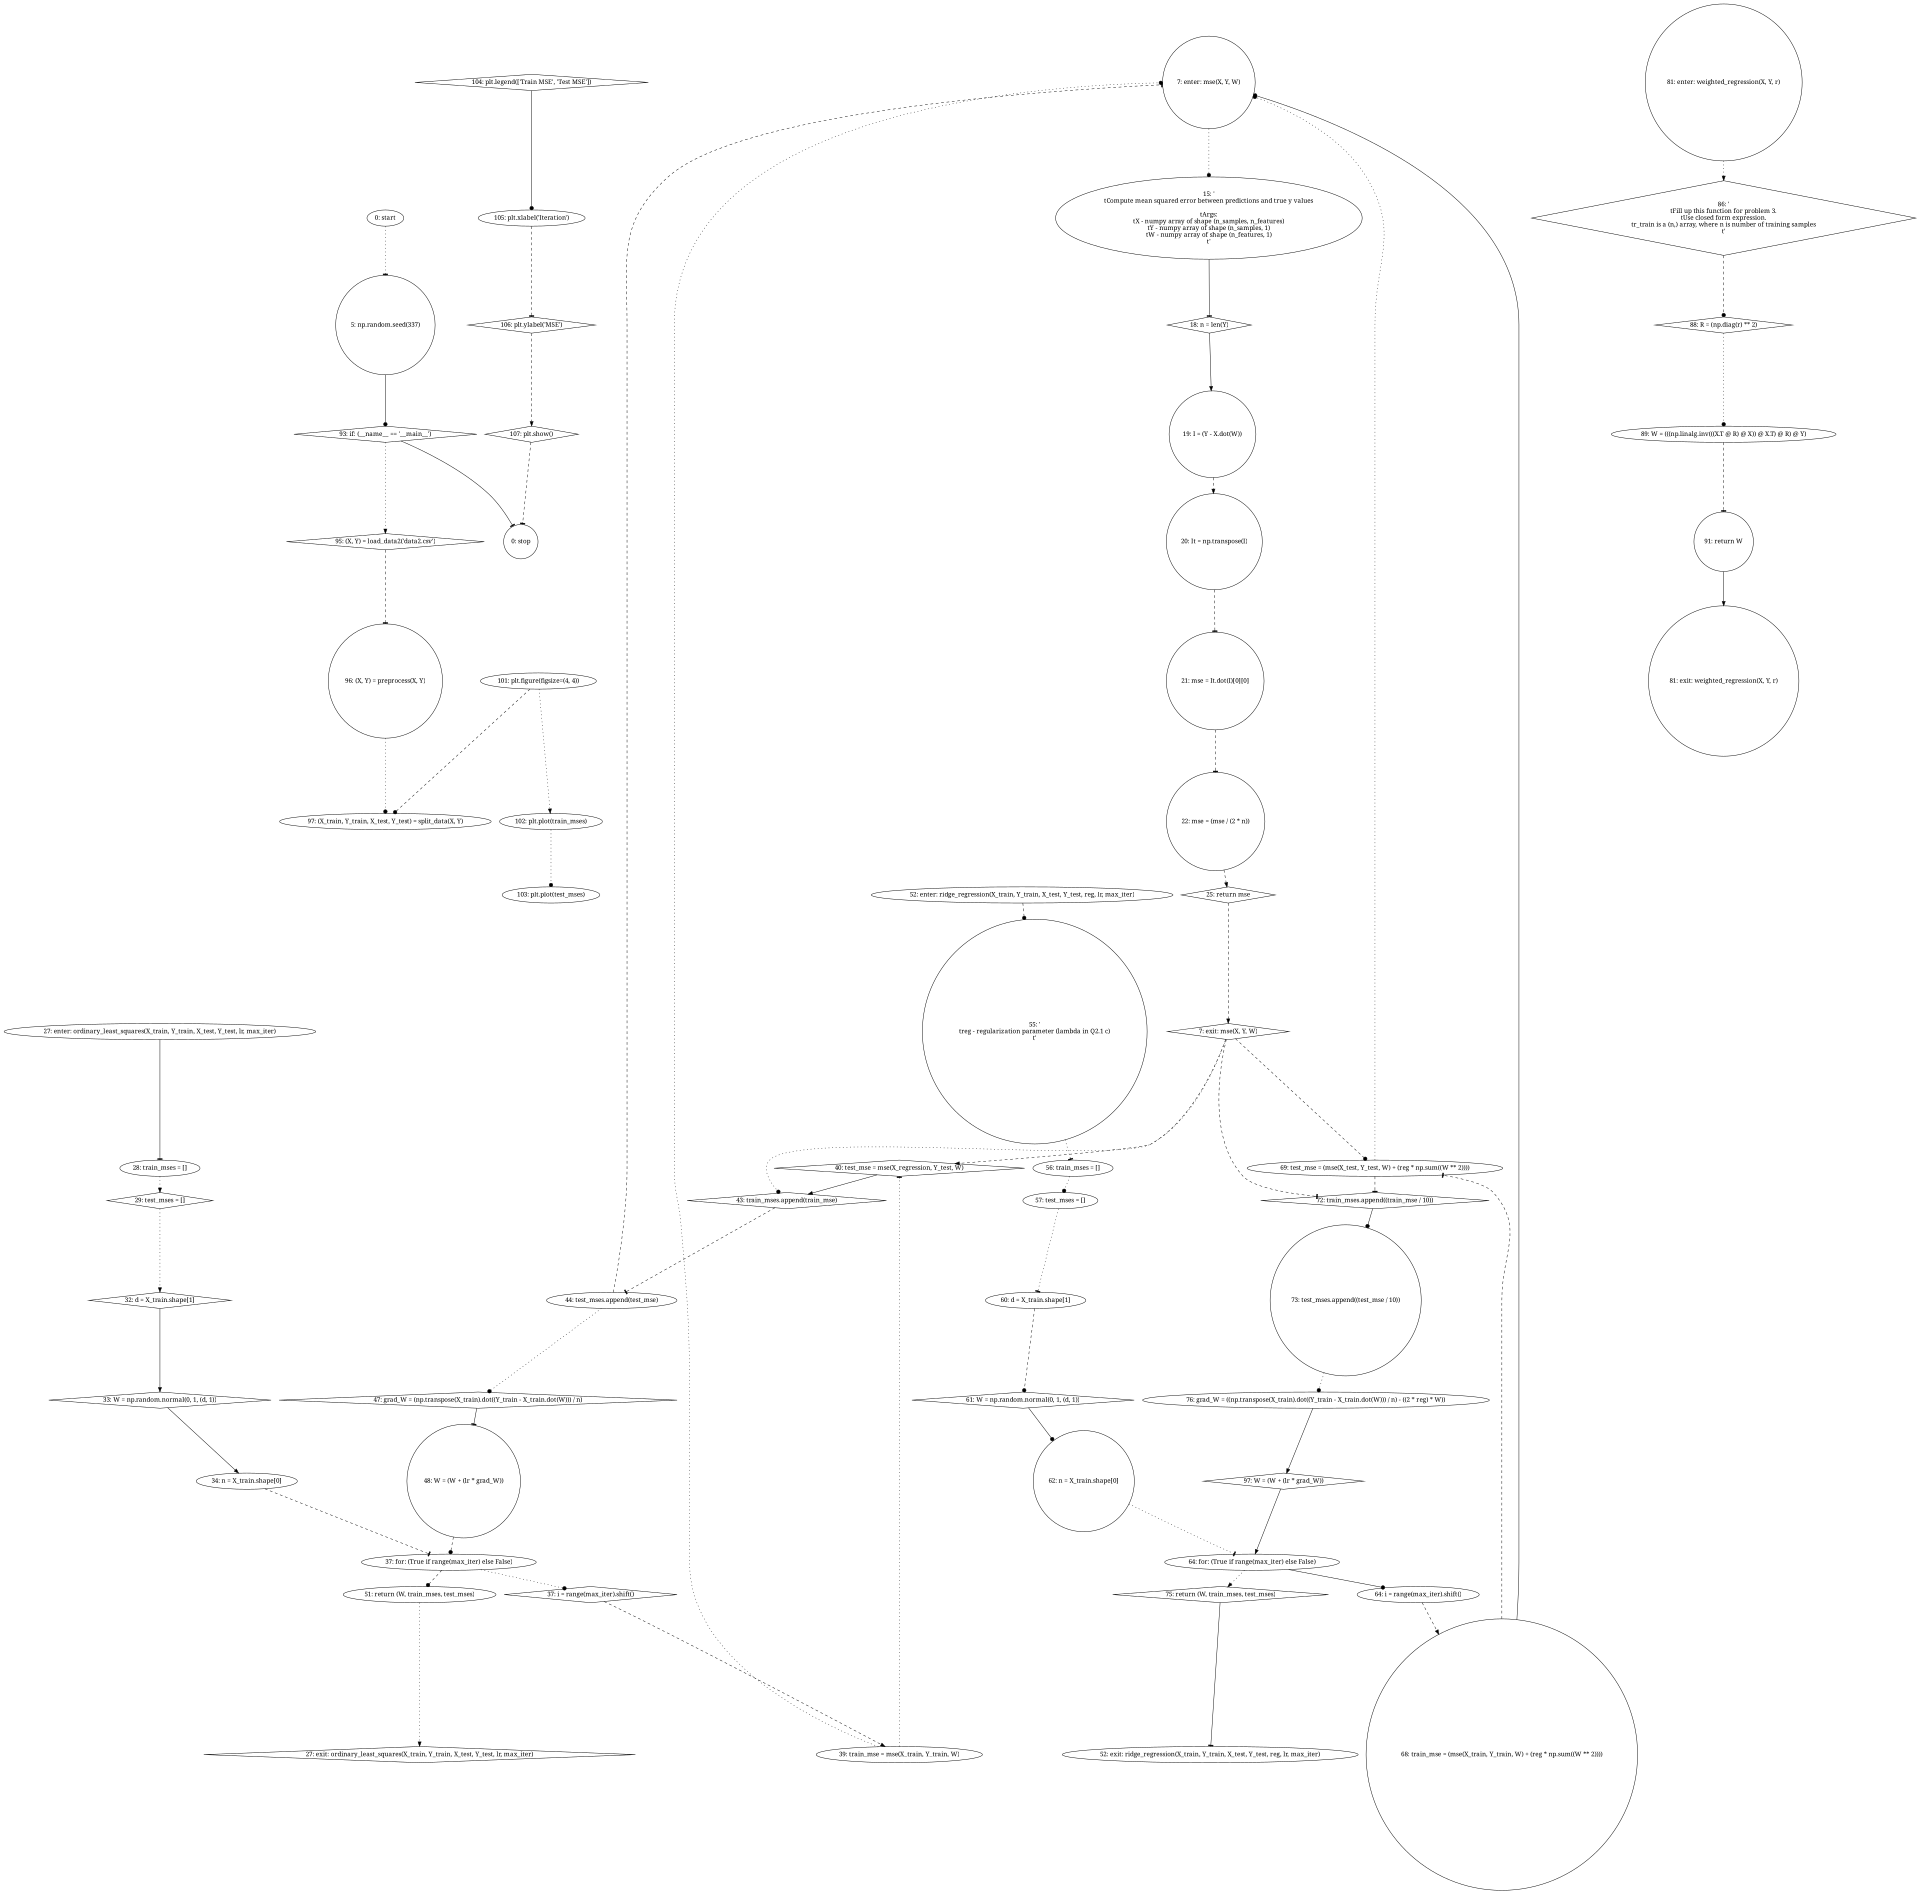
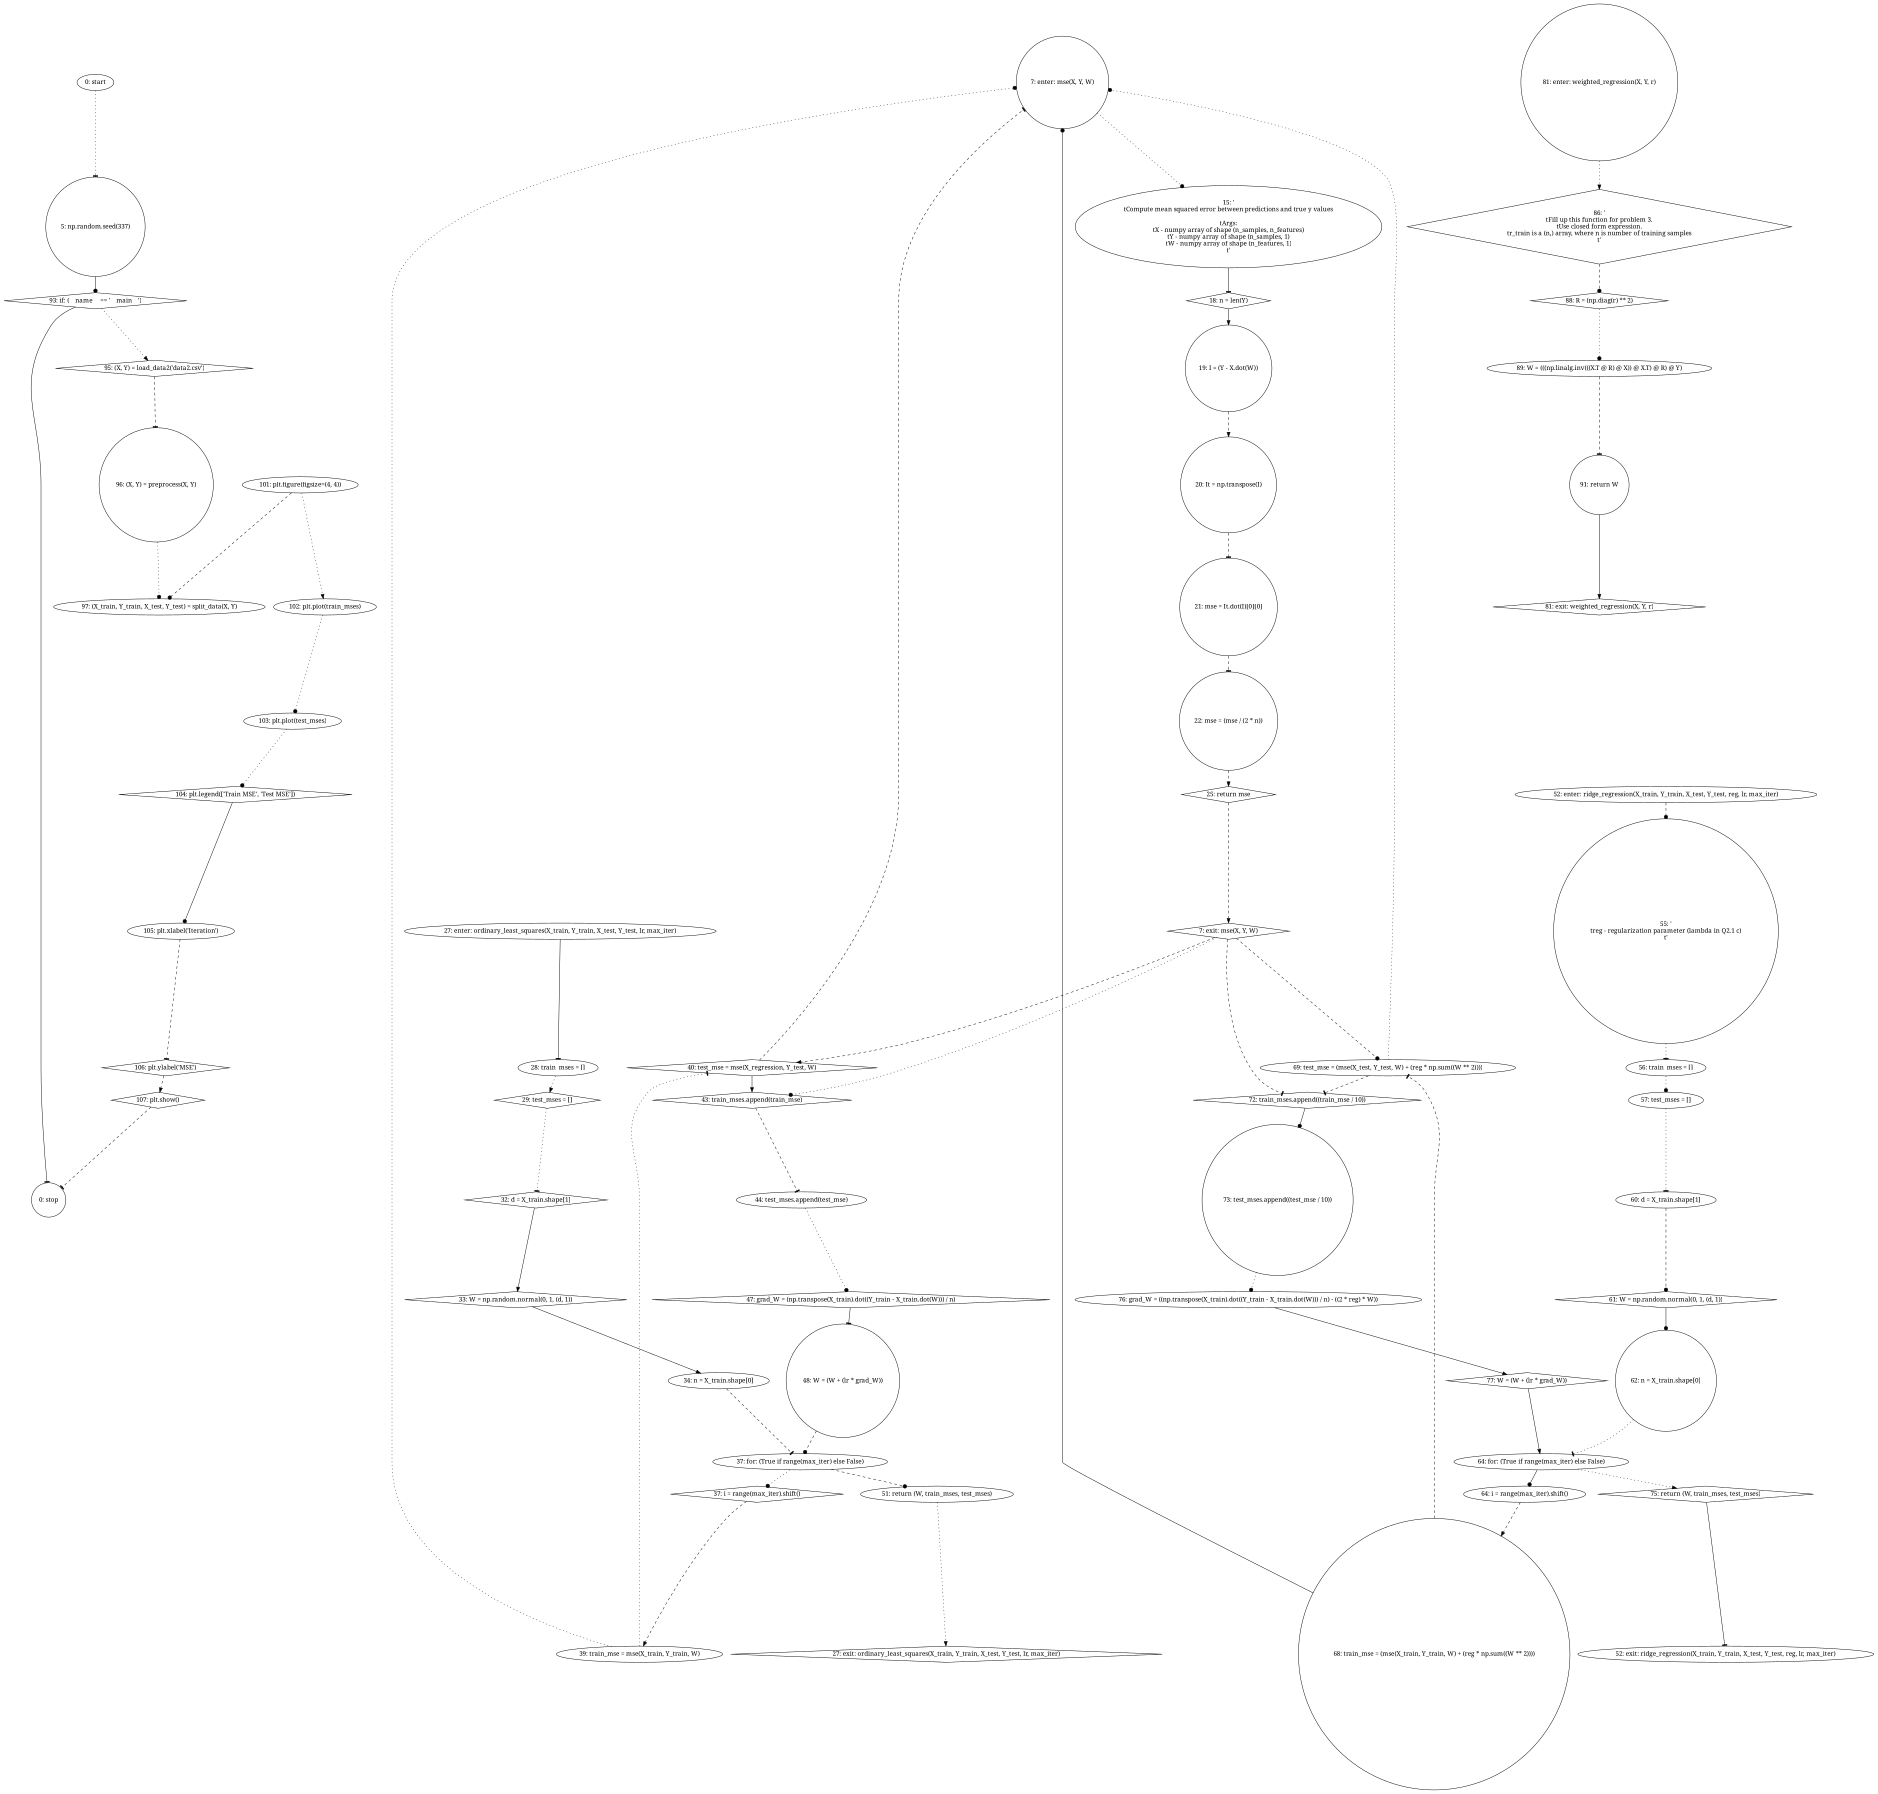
  strict digraph {
    fontname="Noto Serif"
    node [fontname="Noto Serif" shape=ellipse]
    edge [arrowhead=dot fontname="Noto Serif" style=dashed]
    n1 [label="0: start"]
    n2 [label="5: np.random.seed(337)" shape=circle]
    n3 [label="93: if: (__name__ == '__main__')" shape=diamond]
    n4 [label="95: (X, Y) = load_data2('data2.csv')" shape=diamond]
    n5 [label="0: stop" shape=circle]
    n6 [label="96: (X, Y) = preprocess(X, Y)" shape=circle]
    n7 [label="97: (X_train, Y_train, X_test, Y_test) = split_data(X, Y)"]
    n8 [label="7: enter: mse(X, Y, W)" shape=circle]
    n9 [label="15: '\n\tCompute mean squared error between predictions and true y values\n\n\tArgs:\n\tX - numpy array of shape (n_samples, n_features)\n\tY - numpy array of shape (n_samples, 1)\n\tW - numpy array of shape (n_features, 1)\n\t'"]
    n10 [label="18: n = len(Y)" shape=diamond]
    n11 [label="19: I = (Y - X.dot(W))" shape=circle]
    n12 [label="20: It = np.transpose(I)" shape=circle]
    n13 [label="39: train_mse = mse(X_train, Y_train, W)"]
    n14 [label="40: test_mse = mse(X_regression, Y_test, W)" shape=diamond]
    n15 [label="43: train_mses.append(train_mse)" shape=diamond]
    n16 [label="44: test_mses.append(test_mse)"]
    n17 [label="47: grad_W = (np.transpose(X_train).dot((Y_train - X_train.dot(W))) / n)" shape=diamond]
    n18 [label="48: W = (W + (lr * grad_W))" shape=circle]
    n19 [label="68: train_mse = (mse(X_train, Y_train, W) + (reg * np.sum((W ** 2))))" shape=circle]
    n20 [label="69: test_mse = (mse(X_test, Y_test, W) + (reg * np.sum((W ** 2))))"]
    n21 [label="72: train_mses.append((train_mse / 10))" shape=diamond]
    n22 [label="73: test_mses.append((test_mse / 10))" shape=circle]
    n23 [label="76: grad_W = ((np.transpose(X_train).dot((Y_train - X_train.dot(W))) / n) - ((2 * reg) * W))"]
-   n24 [label="97: W = (W + (lr * grad_W))" shape=diamond]
+   n24 [label="77: W = (W + (lr * grad_W))" shape=diamond]
    n25 [label="7: exit: mse(X, Y, W)" shape=diamond]
    n26 [label="25: return mse" shape=diamond]
    n27 [label="21: mse = It.dot(I)[0][0]" shape=circle]
    n28 [label="22: mse = (mse / (2 * n))" shape=circle]
    n29 [label="27: enter: ordinary_least_squares(X_train, Y_train, X_test, Y_test, lr, max_iter)"]
    n30 [label="28: train_mses = []"]
    n31 [label="29: test_mses = []" shape=diamond]
    n32 [label="32: d = X_train.shape[1]" shape=diamond]
    n33 [label="33: W = np.random.normal(0, 1, (d, 1))" shape=diamond]
    n34 [label="27: exit: ordinary_least_squares(X_train, Y_train, X_test, Y_test, lr, max_iter)" shape=diamond]
    n35 [label="51: return (W, train_mses, test_mses)"]
    n36 [label="34: n = X_train.shape[0]"]
    n37 [label="37: for: (True if range(max_iter) else False)"]
    n38 [label="37: i = range(max_iter).shift()" shape=diamond]
    n39 [label="52: enter: ridge_regression(X_train, Y_train, X_test, Y_test, reg, lr, max_iter)"]
    n40 [label="55: '\n\treg - regularization parameter (lambda in Q2.1 c)\n\t'" shape=circle]
    n41 [label="56: train_mses = []"]
    n42 [label="57: test_mses = []"]
    n43 [label="60: d = X_train.shape[1]"]
    n44 [label="52: exit: ridge_regression(X_train, Y_train, X_test, Y_test, reg, lr, max_iter)"]
    n45 [label="75: return (W, train_mses, test_mses)" shape=diamond]
    n46 [label="61: W = np.random.normal(0, 1, (d, 1))" shape=diamond]
    n47 [label="62: n = X_train.shape[0]" shape=circle]
    n48 [label="64: for: (True if range(max_iter) else False)"]
    n49 [label="64: i = range(max_iter).shift()"]
    n50 [label="81: enter: weighted_regression(X, Y, r)" shape=circle]
    n51 [label="86: '\n\tFill up this function for problem 3.\n\tUse closed form expression.\n\tr_train is a (n,) array, where n is number of training samples\n\t'" shape=diamond]
    n52 [label="88: R = (np.diag(r) ** 2)" shape=diamond]
    n53 [label="89: W = (((np.linalg.inv(((X.T @ R) @ X)) @ X.T) @ R) @ Y)"]
    n54 [label="91: return W" shape=circle]
-   n55 [label="81: exit: weighted_regression(X, Y, r)" shape=circle]
+   n55 [label="81: exit: weighted_regression(X, Y, r)" shape=diamond]
    n56 [label="101: plt.figure(figsize=(4, 4))"]
    n57 [label="102: plt.plot(train_mses)"]
    n58 [label="103: plt.plot(test_mses)"]
    n59 [label="104: plt.legend(['Train MSE', 'Test MSE'])" shape=diamond]
    n60 [label="105: plt.xlabel('Iteration')"]
    n61 [label="106: plt.ylabel('MSE')" shape=diamond]
    n62 [label="107: plt.show()" shape=diamond]
    n1 -> n2 [arrowhead=tee style=dotted]
    n2 -> n3 [style=solid]
    n3 -> n4 [arrowhead=normal style=dotted]
    n3 -> n5 [arrowhead=tee style=solid]
    n4 -> n6 [arrowhead=tee]
    n6 -> n7 [style=dotted]
    n8 -> n9 [style=dotted]
    n9 -> n10 [arrowhead=tee style=solid]
    n10 -> n11 [arrowhead=normal style=solid]
    n11 -> n12 [arrowhead=normal]
    n12 -> n27 [arrowhead=tee]
    n13 -> n8 [style=dotted]
    n13 -> n14 [arrowhead=tee style=dotted weight=100]
-   n16 -> n8 [arrowhead=tee]
+   n14 -> n8 [arrowhead=tee]
    n14 -> n15 [arrowhead=normal style=solid weight=100]
    n15 -> n16 [arrowhead=tee]
    n16 -> n17 [style=dotted]
    n17 -> n18 [arrowhead=tee style=solid]
    n18 -> n37
    n19 -> n8 [style=solid]
    n19 -> n20 [arrowhead=tee weight=100]
    n20 -> n8 [style=dotted]
    n20 -> n21 [arrowhead=tee weight=100]
    n21 -> n22 [style=solid]
    n22 -> n23 [style=dotted]
    n23 -> n24 [arrowhead=normal style=solid]
    n24 -> n48 [arrowhead=normal style=solid]
    n25 -> n14 [arrowhead=normal]
    n25 -> n15 [style=dotted]
    n25 -> n20
    n25 -> n21 [arrowhead=tee]
    n26 -> n25 [arrowhead=normal]
    n27 -> n28 [arrowhead=tee]
    n28 -> n26 [arrowhead=normal]
    n29 -> n30 [arrowhead=tee style=solid]
    n30 -> n31 [arrowhead=normal style=dotted]
-   n31 -> n32 [arrowhead=normal style=dotted]
+   n31 -> n32 [arrowhead=tee style=dotted]
    n32 -> n33 [arrowhead=normal style=solid]
    n33 -> n36 [arrowhead=normal style=solid]
    n35 -> n34 [arrowhead=normal style=dotted]
    n36 -> n37 [arrowhead=tee]
    n37 -> n35
    n37 -> n38 [style=dotted]
    n38 -> n13 [arrowhead=normal]
    n39 -> n40
    n40 -> n41 [arrowhead=tee style=dotted]
    n41 -> n42 [style=dotted]
    n42 -> n43 [arrowhead=tee style=dotted]
    n43 -> n46
    n45 -> n44 [arrowhead=tee style=solid]
    n46 -> n47 [style=solid]
    n47 -> n48 [arrowhead=tee style=dotted]
    n48 -> n45 [arrowhead=normal style=dotted]
    n48 -> n49 [style=solid]
    n49 -> n19 [arrowhead=normal]
    n50 -> n51 [arrowhead=normal style=dotted]
    n51 -> n52
    n52 -> n53 [style=dotted]
    n53 -> n54 [arrowhead=tee]
    n54 -> n55 [arrowhead=normal style=solid]
    n56 -> n7
    n56 -> n57 [arrowhead=normal style=dotted]
    n57 -> n58 [style=dotted]
+   n58 -> n59 [style=dotted]
    n59 -> n60 [style=solid]
    n60 -> n61 [arrowhead=tee]
    n61 -> n62 [arrowhead=normal]
    n62 -> n5 [arrowhead=tee]
  }
